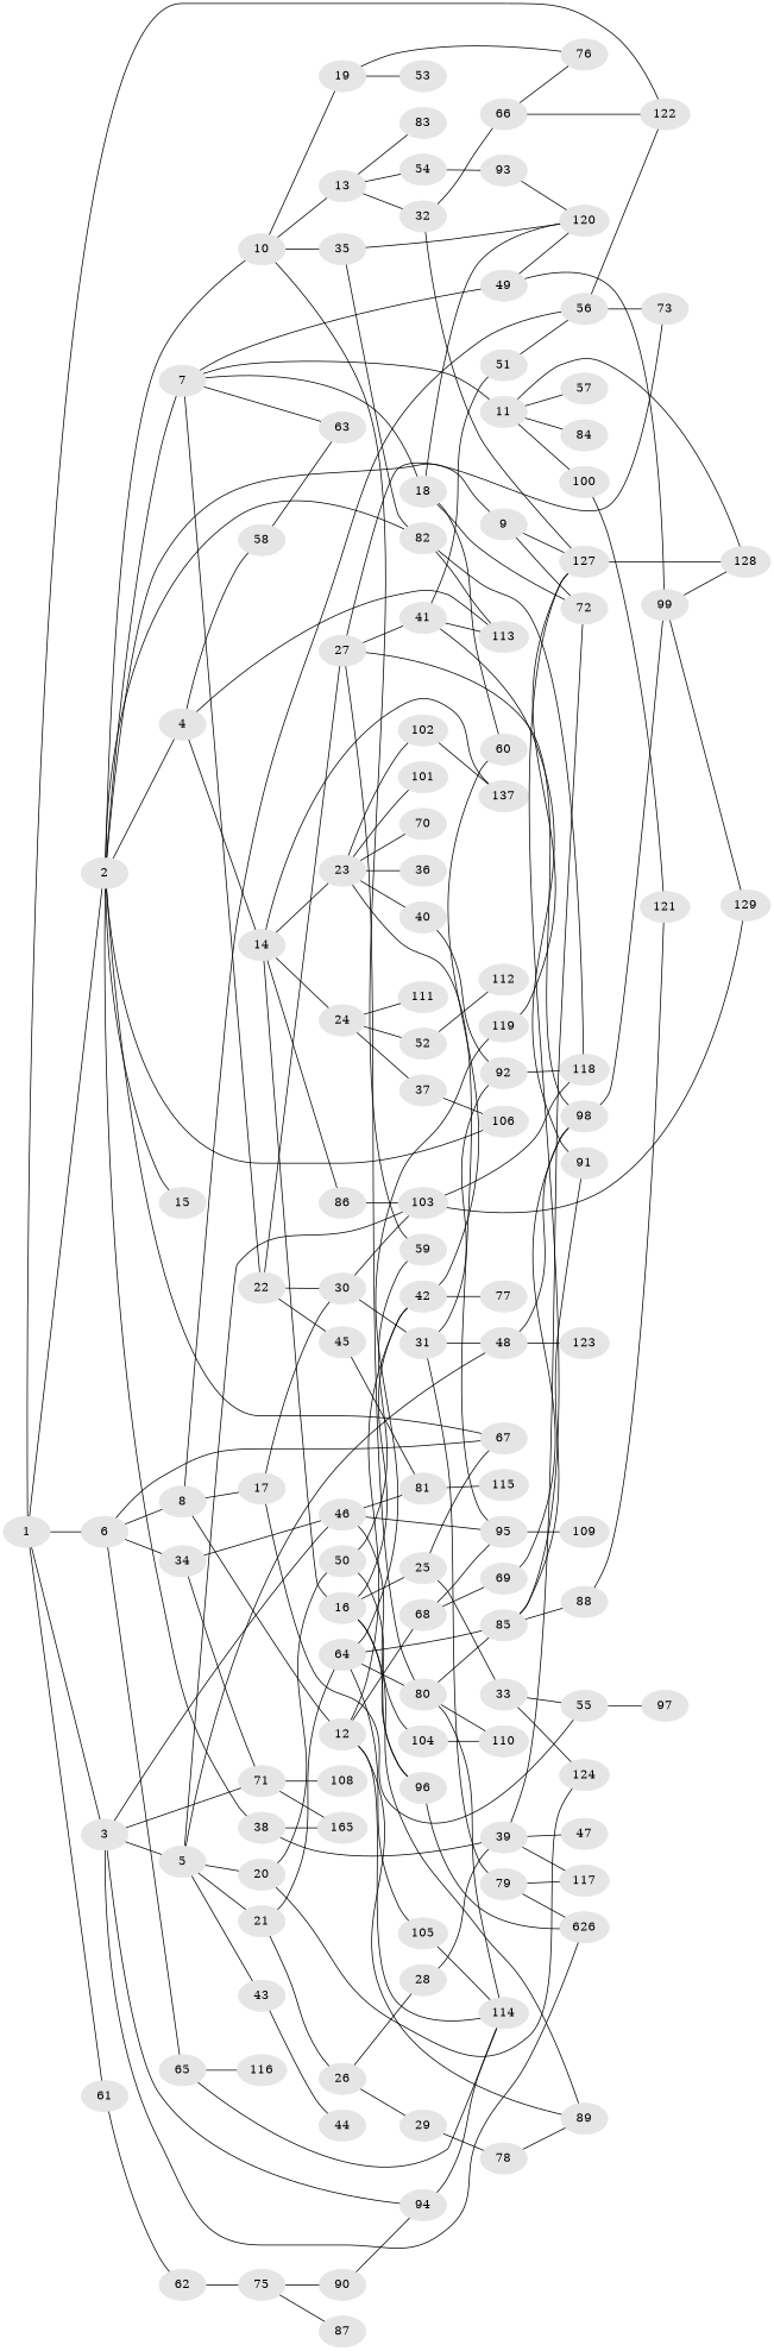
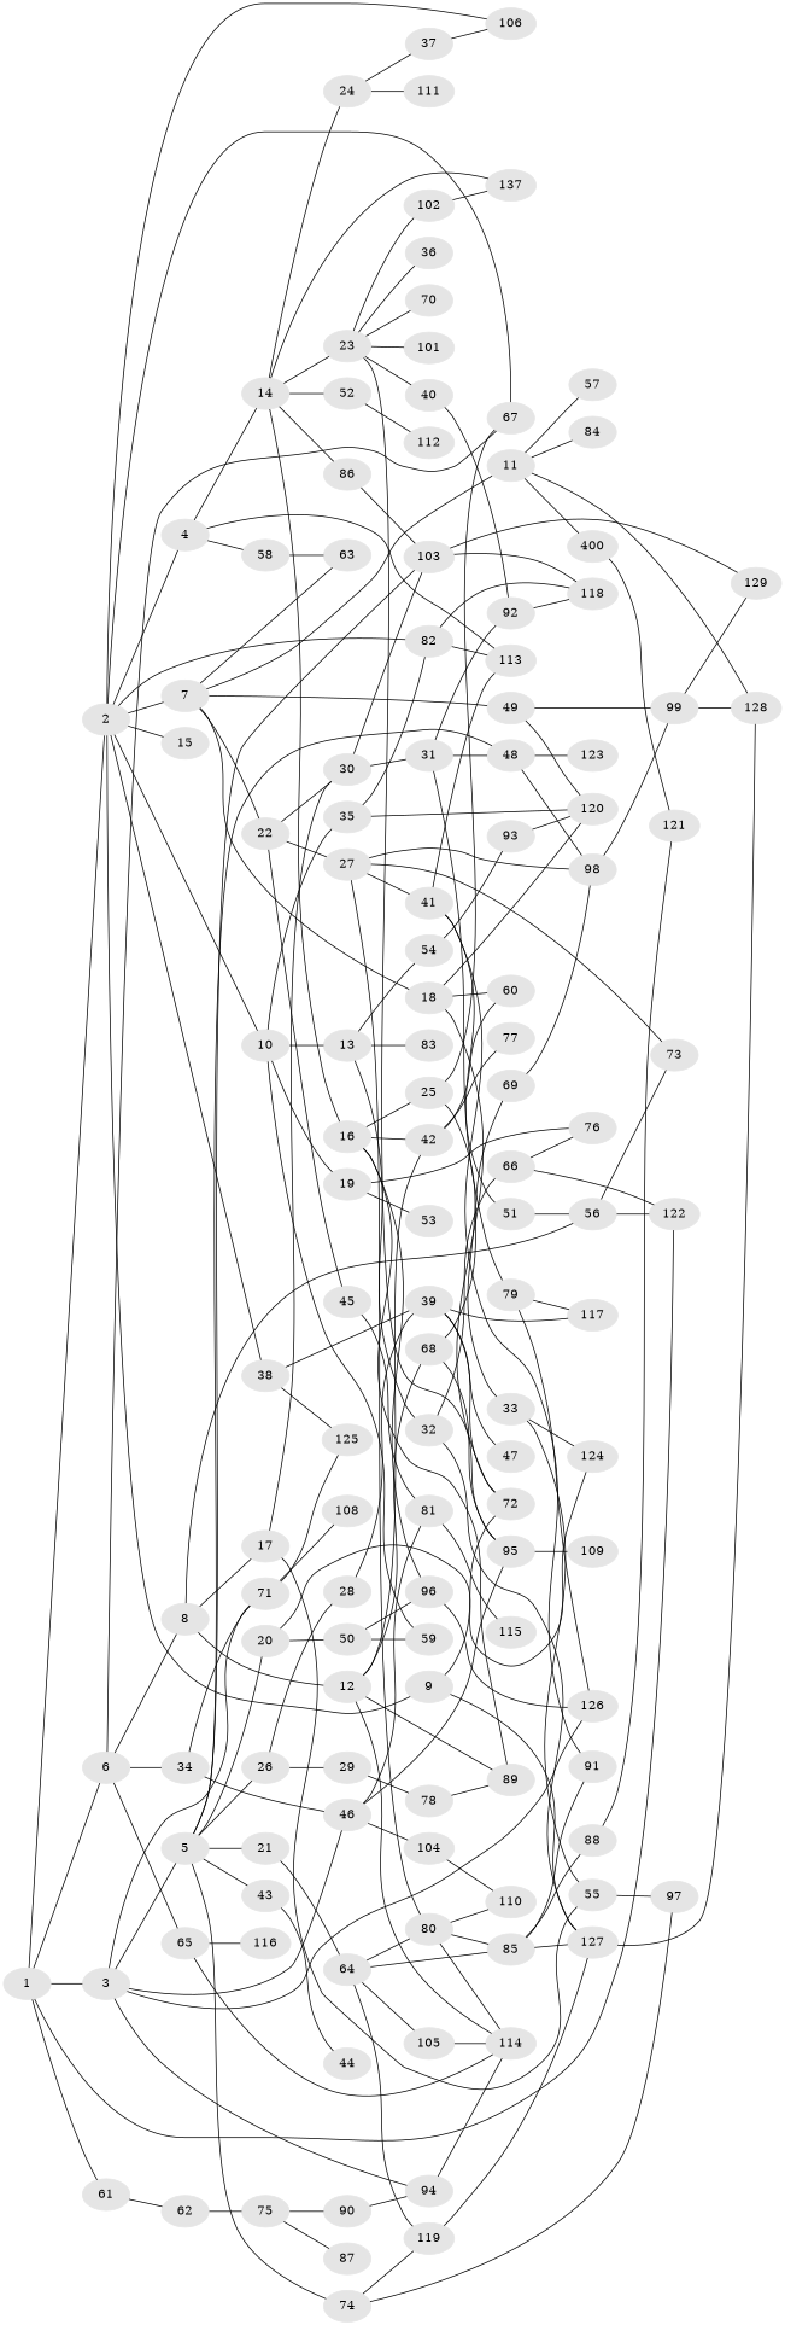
  graph {
    rankdir=LR
    node [color=gray90 style=filled]
    1
    2
    3
    6
    61
    122
    4
    7
    9
    10
    15
    38
    67
    82
    106
    5
    46
    71
    94
-   126 [label=626]
+   126
    8
    34
    65
    62
    14
    58
    113
    63
    11
    18
    22
    49
    72
    127
    13
    19
    35
    59
    39
-   125 [label=165]
+   125
    118
    20
    21
    43
    48
+   74
    103
    95
    81
    104
    108
    114
    16
    23
    24
    52
    86
    n58 [label=137]
    50
    124
    26
    64
    44
    98
    123
    97
    119
    129
    12
    17
    56
    116
    57
    84
-   100
+   100 [label=400]
    128
    60
    120
    30
    27
    45
    99
    42
    68
    89
    55
    73
    32
    54
    83
    53
    76
    121
    77
    69
    66
    93
    25
    96
    36
    40
    70
    101
    102
    37
    111
    112
    33
    31
    29
    28
    78
    80
    85
    105
    41
    92
    109
    51
    91
    110
    47
    117
    79
    115
    75
    87
    90
    88
    1 -- 2
    1 -- 3
    1 -- 6
    1 -- 61
    1 -- 122
    2 -- 4
    2 -- 7
    2 -- 9
    2 -- 10
    2 -- 15
    2 -- 38
    2 -- 67
    2 -- 82
    2 -- 106
    3 -- 5
    3 -- 46
    3 -- 71
    3 -- 94
    3 -- 126
    6 -- 67
    6 -- 8
    6 -- 34
    6 -- 65
    61 -- 62
    4 -- 14
    4 -- 58
    4 -- 113
    7 -- 63
    7 -- 11
    7 -- 18
    7 -- 22
    7 -- 49
    9 -- 72
    9 -- 127
    10 -- 13
    10 -- 19
    10 -- 35
    10 -- 59
    38 -- 39
    38 -- 125
    82 -- 113
    82 -- 118
    5 -- 20
    5 -- 21
    5 -- 43
    5 -- 48
+   5 -- 74
    5 -- 103
    46 -- 95
    46 -- 81
    46 -- 104
    71 -- 125
    71 -- 108
    94 -- 114
    8 -- 12
    8 -- 17
    8 -- 56
    34 -- 46
    34 -- 71
    65 -- 114
    65 -- 116
    62 -- 75
    14 -- 16
    14 -- 23
    14 -- 24
-   24 -- 52
+   14 -- 52
    14 -- 86
    14 -- n58
    58 -- 63
    11 -- 57
    11 -- 84
    11 -- 100
    11 -- 128
    18 -- 72
    18 -- 60
    18 -- 120
    22 -- 30
    22 -- 27
    22 -- 45
    49 -- 120
    49 -- 99
    127 -- 128
    13 -- 32
    13 -- 54
    13 -- 83
    19 -- 53
    19 -- 76
    35 -- 82
    35 -- 120
    39 -- 72
    39 -- 47
    39 -- 117
    20 -- 50
    20 -- 124
-   21 -- 26
+   5 -- 26
    21 -- 64
    43 -- 44
    48 -- 98
    48 -- 123
+   74 -- 97
+   74 -- 119
    103 -- 118
    103 -- 129
    95 -- 109
    81 -- 115
    104 -- 110
    16 -- 42
    16 -- 89
    16 -- 25
    16 -- 96
    23 -- 95
    23 -- 36
    23 -- 40
    23 -- 70
    23 -- 101
    23 -- 102
    24 -- 37
    24 -- 111
    52 -- 112
    86 -- 103
    50 -- 59
    50 -- 96
    26 -- 29
    26 -- 28
    64 -- 119
    64 -- 80
    64 -- 85
    64 -- 105
    98 -- 99
    119 -- 127
    12 -- 114
    12 -- 42
    12 -- 68
    12 -- 89
    17 -- 30
    17 -- 55
    56 -- 122
    56 -- 73
    100 -- 121
    30 -- 103
    30 -- 31
    27 -- 98
    27 -- 73
    27 -- 80
    27 -- 41
    45 -- 81
    99 -- 129
    99 -- 128
    42 -- 60
    42 -- 77
    68 -- 95
    68 -- 69
    55 -- 97
    32 -- 127
    32 -- 66
    54 -- 93
    69 -- 98
    66 -- 122
    66 -- 76
    93 -- 120
    25 -- 67
    25 -- 33
    96 -- 126
    40 -- 92
    102 -- n58
    37 -- 106
    33 -- 124
    33 -- 55
    31 -- 48
    31 -- 92
    31 -- 79
    29 -- 78
    28 -- 39
    78 -- 89
    80 -- 114
    80 -- 85
    80 -- 110
    85 -- 127
    85 -- 91
    85 -- 88
    105 -- 114
    41 -- 113
    41 -- 51
    41 -- 91
    92 -- 118
    51 -- 56
    79 -- 126
    79 -- 117
    75 -- 87
    75 -- 90
    90 -- 94
    88 -- 121
  }
